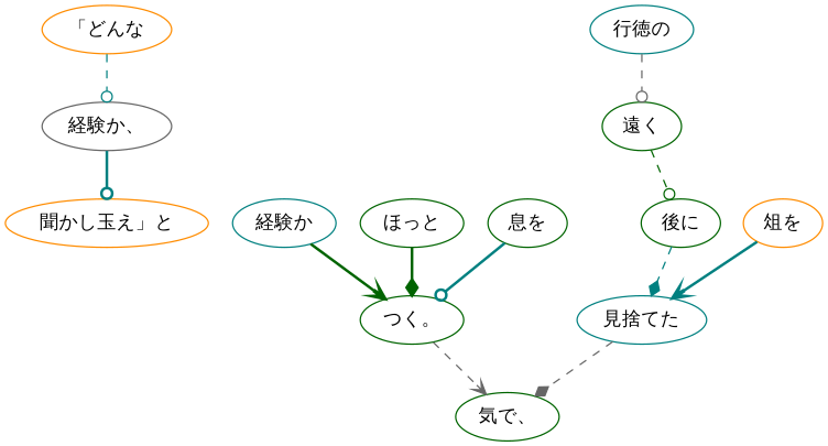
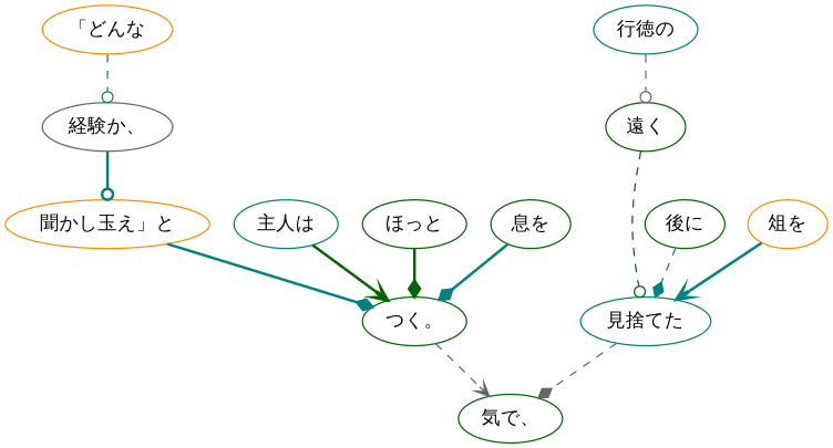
  digraph {
    fontname=Oswald
    node [color=darkgreen fontname=Oswald]
    edge [arrowhead=odot color=teal fontname=Oswald style=dashed]
    n1 [color=darkorange label="「どんな"]
    n2 [color=gray40 label="経験か、"]
    n3 [color=darkorange label="聞かし玉え」と"]
    n4 [label="つく。"]
    n5 [label="気で、"]
-   n6 [color=teal label="経験か"]
+   n6 [color=teal label="主人は"]
    n7 [color=teal label="行徳の"]
    n8 [label="遠く"]
    n9 [color=darkorange label="俎を"]
    n10 [color=teal label="見捨てた"]
    n11 [label="後に"]
    n12 [label="ほっと"]
    n13 [label="息を"]
    n1 -> n2
    n2 -> n3 [style=bold]
+   n3 -> n4 [arrowhead=diamond style=bold]
    n4 -> n5 [arrowhead=vee color=gray40]
    n6 -> n4 [arrowhead=vee color=darkgreen style=bold]
    n7 -> n8 [color=gray40]
-   n8 -> n11 [color=darkgreen]
+   n8 -> n10 [color=darkgreen]
    n9 -> n10 [arrowhead=vee style=bold]
    n10 -> n5 [arrowhead=diamond color=gray40]
    n11 -> n10 [arrowhead=diamond]
    n12 -> n4 [arrowhead=diamond color=darkgreen style=bold]
-   n13 -> n4 [style=bold]
+   n13 -> n4 [arrowhead=diamond style=bold]
  }
